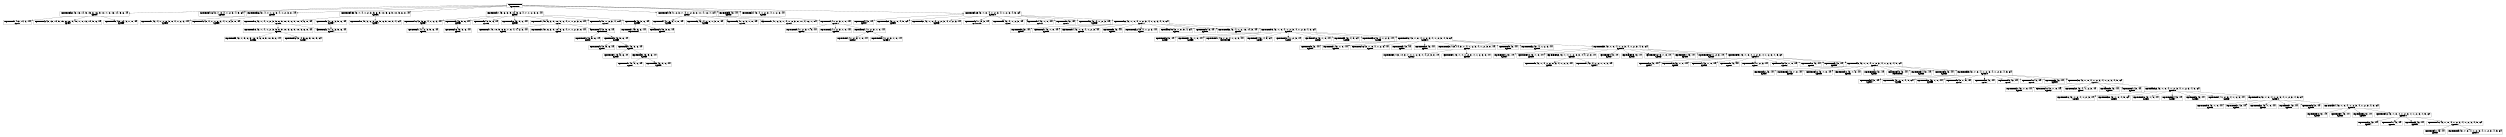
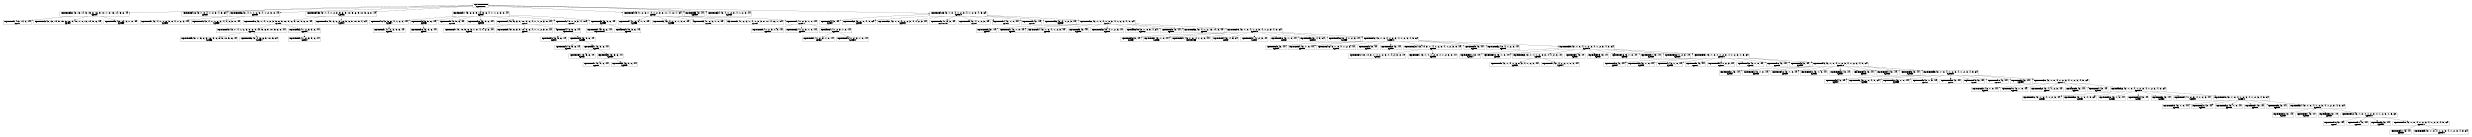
  digraph {
    node [shape=box]
    edge [arrowhead=tee fontname=helvetica]
    n1 [label=<represent=None<br/>type=None<br/>>]
    n2 [label=<represent=[60, ['3', '13', '14', '5', '15', '6', '16', '9', '10', '7', '8', '13', '14', '5', '6', '4']]<br/>type=4<br/>>]
    n3 [label=<represent=[116, ['3', '7', '8', '4', '1', '2', '3', '4', '5', '6']]<br/>type=3<br/>>]
    n4 [label=<represent=[66, ['3', '4', '7', '1', '2', '3', '4', '1', '2', '3', '8', '4']]<br/>type=5<br/>>]
    n5 [label=<represent=[158, ['3', '7', '4', '1', '2', '3', '5', '6', '9', '10', '5', '6', '9', '10', '5', '6', '8', '4']]<br/>type=6<br/>>]
    n6 [label=<represent=[17, ['5', '6', '3', '9', '10', '5', '6', '4', '7', '1', '2', '3', '8', '4']]<br/>type=1<br/>>]
    n7 [label=<represent=[149, ['1', '2', '3', '7', '4', '1', '2', '3', '8', '11', '4', '12', '7', '8']]<br/>type=2<br/>>]
    n8 [label=<represent=[3, ['3', '4']]<br/>type=8<br/>>]
    n9 [label=<represent=[24, ['3', '4', '1', '2', '3', '4', '1', '2', '3', '4']]<br/>type=9<br/>>]
    n10 [label=<represent=[125, ['3', '7', '8', '4', '1', '2', '3', '4', '1', '2', '3', '4', '5', '6']]<br/>type=10<br/>>]
    n11 [label=<represent=[1, ['13', '14', '3', '4']]<br/>type=7<br/>>]
    n12 [label=<represent=[2, ['3', '13', '14', '5', '15', '6', '16', '9', '10', '7', '8', '13', '14', '5', '6', '4']]<br/>type=4<br/>>]
    n13 [label=<represent=[0, ['13', '14', '3', '7', '8', '4']]<br/>type=5<br/>>]
    n14 [label=<represent=[1, ['3', '4', '7', '1', '2', '3', '8', '4', '1', '2', '3', '4']]<br/>type=3<br/>>]
    n15 [label=<represent=[0, ['3', '4', '7', '1', '2', '3', '4', '1', '2', '3', '8', '4']]<br/>type=5<br/>>]
    n16 [label=<represent=[16, ['3', '7', '4', '1', '2', '3', '5', '6', '9', '10', '5', '6', '9', '10', '5', '6', '8', '4']]<br/>type=6<br/>>]
    n17 [label=<represent=[10, ['5', '3', '6', '9', '10', '5', '6', '9', '10', '5', '4', '6']]<br/>type=4<br/>>]
    n18 [label=<represent=[16, ['3', '5', '6', '4']]<br/>type=7<br/>>]
    n19 [label=<represent=[10, ['3', '5', '6', '4', '1', '2', '3', '4']]<br/>type=4<br/>>]
    n20 [label=<represent=[8, ['3', '5', '6', '4']]<br/>type=3<br/>>]
    n21 [label=<represent=[9, ['3', '5', '6', '4']]<br/>type=6<br/>>]
    n22 [label=<represent=[12, ['3', '5', '6', '4']]<br/>type=9<br/>>]
    n23 [label=<represent=[1, ['5', '6', '3', '9', '10', '5', '6', '4', '7', '1', '2', '3', '8', '4']]<br/>type=1<br/>>]
    n24 [label=<represent=[0, ['9', '1', '2', '3', '4', '10']]<br/>type=8<br/>>]
    n25 [label=<represent=[5, ['5', '3', '6', '4']]<br/>type=9<br/>>]
    n26 [label=<represent=[4, ['1', '2', '3', '7', '8', '4']]<br/>type=5<br/>>]
    n27 [label=<represent=[2, ['3', '4', '1', '2', '7', '3', '8', '4']]<br/>type=3<br/>>]
    n28 [label=<represent=[3, ['1', '2', '3', '7', '8', '4']]<br/>type=6<br/>>]
    n29 [label=<represent=[7, ['1', '2', '3', '7', '4', '1', '2', '3', '8', '11', '4', '12', '7', '8']]<br/>type=2<br/>>]
    n30 [label=<represent=[1, ['1', '2', '3', '7', '8', '4']]<br/>type=10<br/>>]
    n31 [label=<represent=[4, ['3', '4']]<br/>type=4<br/>>]
    n32 [label=<represent=[29, ['3', '7', '8', '4', '5', '6']]<br/>type=5<br/>>]
    n33 [label=<represent=[21, ['3', '7', '8', '4', '1', '2', '3', '4', '1', '2', '3', '4']]<br/>type=3<br/>>]
    n34 [label=<represent=[6, ['1', '2', '3', '4']]<br/>represent=7<br/>>]
    n35 [label=<represent=[9, ['3', '4', '1', '2', '3', '4']]<br/>type=1<br/>>]
    n36 [label=<represent=[14, ['3', '7', '8', '4']]<br/>type=2<br/>>]
    n37 [label=<represent=[8, ['3', '4']]<br/>type=8<br/>>]
    n38 [label=<represent=[93, ['3', '4', '1', '2', '3', '4']]<br/>type=9<br/>>]
    n39 [label=<represent=[82, ['3', '7', '8', '4', '1', '2', '3', '4', '1', '2', '3', '4', '5', '6']]<br/>type=10<br/>>]
    n40 [label=<represent=[15, ['3', '7', '4', '1', '2', '3', '5', '6', '9', '10', '5', '6', '9', '10', '5', '6', '8', '4']]<br/>type=6<br/>>]
    n41 [label=<represent=[2, ['1', '2', '3', '5', '6', '4']]<br/>type=4<br/>>]
    n42 [label=<represent=[5, ['3', '7', '5', '6', '9', '10', '5', '6', '8', '9', '10', '5', '6', '4']]<br/>type=6<br/>>]
    n43 [label=<represent=[6, ['3', '4', '5', '6', '9', '10', '5', '6']]<br/>type=4<br/>>]
    n44 [label=<represent=[0, ['1', '2', '3', '5', '6', '4']]<br/>type=4<br/>>]
    n45 [label=<represent=[1, ['1', '2', '3', '5', '6', '4']]<br/>type=6<br/>>]
    n46 [label=<represent=[7, ['9', '10', '5', '6', '3', '7', '8', '4', '1', '2', '3', '4']]<br/>type=3<br/>>]
    n47 [label=<represent=[0, ['5', '6', '3', '9', '10', '5', '6', '4', '7', '1', '2', '3', '8', '4']]<br/>type=1<br/>>]
    n48 [label=<represent=[4, ['3', '5', '6', '4']]<br/>represent=9<br/>>]
    n49 [label=<represent=[1, ['5', '3', '6', '4']]<br/>represent=4<br/>>]
    n50 [label=<represent=[0, ['5', '3', '6', '4']]<br/>type=9<br/>>]
    n51 [label=<represent=[0, ['3', '5', '6', '4']]<br/>type=1<br/>>]
    n52 [label=<represent=[2, ['3', '5', '6', '4']]<br/>type=9<br/>>]
    n53 [label=<represent=[0, ['3', '5', '6', '4']]<br/>type=1<br/>>]
    n54 [label=<represent=[1, ['3', '5', '6', '4']]<br/>type=9<br/>>]
    n55 [label=<represent=[1, ['3', '5', '6', '4']]<br/>type=1<br/>>]
    n56 [label=<represent=[0, ['3', '5', '6', '4']]<br/>type=9<br/>>]
    n57 [label=<represent=[1, ['3', '5', '6', '4']]<br/>type=1<br/>>]
    n58 [label=<represent=[0, ['3', '5', '6', '4']]<br/>type=9<br/>>]
    n59 [label=<represent=[0, ['1', '2', '3', '7', '8', '4']]<br/>type=2<br/>>]
    n60 [label=<represent=[2, ['1', '2', '3', '7', '8', '4']]<br/>type=5<br/>>]
    n61 [label=<represent=[1, ['1', '2', '3', '7', '8', '4']]<br/>type=10<br/>>]
    n62 [label=<represent=[1, ['1', '2', '3', '7', '8', '4']]<br/>type=2<br/>>]
    n63 [label=<represent=[0, ['1', '2', '3', '7', '8', '4']]<br/>type=10<br/>>]
    n64 [label=<represent=[6, ['3', '4']]<br/>type=4<br/>>]
    n65 [label=<represent=[1, ['3', '7', '8', '4']]<br/>type=5<br/>>]
    n66 [label=<represent=[14, ['3', '7', '8', '4', '1', '2', '3', '4']]<br/>type=3<br/>>]
    n67 [label=<represent=[3, ['3', '4']]<br/>type=7<br/>>]
    n68 [label=<represent=[32, ['3', '4', '1', '2', '3', '4']]<br/>type=1<br/>>]
    n69 [label=<represent=[19, ['3', '7', '8', '5', '4', '6']]<br/>type=2<br/>>]
    n70 [label=<represent=[8, ['3', '4']]<br/>type=8<br/>>]
    n71 [label=<represent=[36, ['3', '4', '1', '2', '13', '14', '3', '4']]<br/>type=9<br/>>]
    n72 [label=<represent=[75, ['3', '7', '8', '4', '1', '2', '3', '4', '1', '2', '3', '4', '5', '6']]<br/>type=10<br/>>]
    n73 [label=<represent=[6, ['3', '4']]<br/>type=4<br/>>]
    n74 [label=<represent=[1, ['3', '7', '8', '4']]<br/>type=5<br/>>]
    n75 [label=<represent=[17, ['3', '7', '8', '4', '1', '2', '3', '4']]<br/>represent=3<br/>>]
    n76 [label=<represent=[4, ['3', '4', '5', '6']]<br/>type=7<br/>>]
    n77 [label=<represent=[27, ['1', '2', '3', '4']]<br/>type=1<br/>>]
    n78 [label=<represent=[18, ['3', '7', '8', '4']]<br/>type=2<br/>>]
    n79 [label=<represent=[5, ['3', '4', '5', '6']]<br/>type=8<br/>>]
    n80 [label=<represent=[38, ['3', '4', '1', '2', '3', '4']]<br/>type=9<br/>>]
    n81 [label=<represent=[67, ['3', '7', '8', '4', '1', '2', '3', '4', '1', '2', '3', '4', '5', '6']]<br/>type=10<br/>>]
    n82 [label=<represent=[8, ['3', '4']]<br/>type=4<br/>>]
    n83 [label=<represent=[1, ['3', '7', '8', '4']]<br/>type=5<br/>>]
    n84 [label=<represent=[16, ['3', '7', '8', '4', '1', '2', '3', '4']]<br/>type=0<br/>>]
    n85 [label=<represent=[3, ['3', '4']]<br/>type=7<br/>>]
    n86 [label=<represent=[29, ['3', '4']]<br/>type=1<br/>>]
    n87 [label=<represent=[20, ['13', '14', '3', '7', '4', '1', '2', '3', '4', '1', '2', '3', '8', '4']]<br/>type=2<br/>>]
    n88 [label=<represent=[9, ['3', '4']]<br/>type=8<br/>>]
    n89 [label=<represent=[32, ['3', '4', '1', '2', '3', '4']]<br/>type=9<br/>>]
    n90 [label=<represent=[59, ['3', '7', '8', '4', '1', '2', '3', '4', '1', '2', '3', '4', '5', '6']]<br/>type=10<br/>>]
    n91 [label=<represent=[0, ['13', '14', '3', '7', '4', '1', '2', '3', '4', '1', '2', '3', '8', '4']]<br/>type=2<br/>>]
    n92 [label=<represent=[1, ['3', '7', '4', '1', '2', '3', '4', '1', '2', '3', '8', '4']]<br/>type=5<br/>>]
    n93 [label=<represent=[11, ['3', '4']]<br/>type=4<br/>>]
    n94 [label=<represent=[10, ['3', '7', '8', '4']]<br/>type=5<br/>>]
    n95 [label=<represent=[23, ['3', '7', '4', '1', '2', '8', '3', '4', '1', '2', '3', '4']]<br/>type=3<br/>>]
    n96 [label=<represent=[4, ['3', '4']]<br/>type=7<br/>>]
    n97 [label=<represent=[43, ['3', '4']]<br/>type=1<br/>>]
    n98 [label=<represent=[16, ['3', '7', '8', '4']]<br/>type=2<br/>>]
    n99 [label=<represent=[14, ['3', '4']]<br/>type=8<br/>>]
    n100 [label=<represent=[36, ['1', '2', '3', '4']]<br/>type=9<br/>>]
    n101 [label=<represent=[51, ['3', '7', '8', '4', '1', '2', '3', '4', '1', '2', '3', '4', '5', '6']]<br/>type=10<br/>>]
    n102 [label=<represent=[0, ['3', '7', '4', '1', '2', '8', '3', '4', '1', '2', '3', '4']]<br/>type=3<br/>>]
    n103 [label=<represent=[1, ['3', '4', '1', '2', '7', '8', '3', '4']]<br/>type=4<br/>>]
    n104 [label=<represent=[10, ['3', '4']]<br/>type=4<br/>>]
    n105 [label=<represent=[15, ['3', '7', '8', '4']]<br/>type=5<br/>>]
    n106 [label=<represent=[1, ['3', '7', '8', '4']]<br/>type=3<br/>>]
    n107 [label=<represent=[8, ['3', '4']]<br/>type=7<br/>>]
    n108 [label=<represent=[54, ['1', '2', '3', '4']]<br/>type=1<br/>>]
    n109 [label=<represent=[13, ['3', '7', '8', '4']]<br/>type=2<br/>>]
    n110 [label=<represent=[12, ['3', '4']]<br/>type=8<br/>>]
    n111 [label=<represent=[3, ['3', '4']]<br/>type=9<br/>>]
    n112 [label=<represent=[42, ['3', '7', '8', '4', '1', '2', '3', '4', '1', '2', '3', '4', '5', '6']]<br/>type=10<br/>>]
    n113 [label=<represent=[21, ['3', '4']]<br/>type=4<br/>>]
    n114 [label=<represent=[2, ['3', '7', '8', '4']]<br/>type=3<br/>>]
    n115 [label=<represent=[12, ['3', '7', '8', '4']]<br/>type=5<br/>>]
    n116 [label=<represent=[10, ['3', '7', '8', '4']]<br/>type=2<br/>>]
    n117 [label=<represent=[22, ['3', '4']]<br/>type=7<br/>>]
-   n118 [label=<represent=[48, ['3', '4']]<br/>represent=1<br/>>]
+   n118 [label=<represent=[48, ['3', '4']]<br/>type=1<br/>>]
    n119 [label=<represent=[14, ['3', '4']]<br/>type=8<br/>>]
    n120 [label=<represent=[3, ['3', '4']]<br/>type=9<br/>>]
    n121 [label=<represent=[35, ['3', '7', '8', '4', '1', '2', '3', '4', '1', '2', '3', '4', '5', '6']]<br/>type=10<br/>>]
    n122 [label=<represent=[34, ['3', '4']]<br/>type=4<br/>>]
    n123 [label=<represent=[6, ['3', '7', '8', '4', '5', '6']]<br/>type=3<br/>>]
    n124 [label=<represent=[12, ['3', '7', '8', '4']]<br/>type=5<br/>>]
    n125 [label=<represent=[9, ['3', '7', '8', '4']]<br/>type=2<br/>>]
    n126 [label=<represent=[29, ['3', '4']]<br/>type=7<br/>>]
    n127 [label=<represent=[42, ['3', '4']]<br/>type=1<br/>>]
    n128 [label=<represent=[10, ['3', '4']]<br/>type=8<br/>>]
    n129 [label=<represent=[2, ['3', '4']]<br/>type=9<br/>>]
    n130 [label=<represent=[28, ['3', '7', '8', '4', '1', '2', '3', '4', '1', '2', '3', '4', '5', '6']]<br/>type=10<br/>>]
    n131 [label=<represent=[21, ['3', '7', '8', '4']]<br/>type=5<br/>>]
    n132 [label=<represent=[10, ['3', '7', '8', '4']]<br/>type=2<br/>>]
    n133 [label=<represent=[29, ['3', '4', '1', '2', '3', '4']]<br/>type=7<br/>>]
    n134 [label=<represent=[8, ['3', '4']]<br/>type=8<br/>>]
    n135 [label=<represent=[7, ['3', '4']]<br/>type=9<br/>>]
    n136 [label=<represent=[23, ['3', '7', '8', '4', '1', '2', '3', '4', '1', '2', '3', '4', '5', '6']]<br/>type=10<br/>>]
    n137 [label=<represent=[12, ['3', '7', '8', '4', '1', '2', '3', '4']]<br/>type=3<br/>>]
    n138 [label=<represent=[28, ['3', '7', '8', '4', '5', '6']]<br/>type=5<br/>>]
    n139 [label=<represent=[16, ['3', '7', '8', '4']]<br/>type=2<br/>>]
    n140 [label=<represent=[24, ['3', '4']]<br/>type=7<br/>>]
    n141 [label=<represent=[6, ['3', '4']]<br/>type=8<br/>>]
    n142 [label=<represent=[7, ['1', '2', '3', '4', '1', '2', '3', '4']]<br/>type=9<br/>>]
    n143 [label=<represent=[18, ['3', '7', '8', '4', '1', '2', '3', '4', '1', '2', '3', '4', '5', '6']]<br/>type=10<br/>>]
    n144 [label=<represent=[15, ['3', '7', '8', '4']]<br/>type=3<br/>>]
    n145 [label=<represent=[21, ['3', '4']]<br/>type=7<br/>>]
    n146 [label=<represent=[22, ['3', '7', '8', '4']]<br/>type=2<br/>>]
    n147 [label=<represent=[7, ['3', '4']]<br/>type=8<br/>>]
    n148 [label=<represent=[6, ['3', '4']]<br/>type=9<br/>>]
    n149 [label=<represent=[14, ['3', '7', '8', '4', '1', '2', '3', '4', '1', '2', '3', '4', '5', '6']]<br/>type=10<br/>>]
    n150 [label=<represent=[18, ['3', '4']]<br/>type=7<br/>>]
    n151 [label=<represent=[7, ['3', '4']]<br/>type=8<br/>>]
    n152 [label=<represent=[6, ['3', '4']]<br/>type=9<br/>>]
    n153 [label=<represent=[12, ['3', '7', '8', '4', '1', '2', '3', '4', '1', '2', '3', '4', '5', '6']]<br/>type=10<br/>>]
-   n154 [label=<represent=[16, ['3', '4']]<br/>type=4<br/>>]
+   n154 [label=<represent=[16, ['3', '4']]<br/>type=7<br/>>]
    n155 [label=<represent=[11, ['3', '4']]<br/>type=8<br/>>]
    n156 [label=<represent=[9, ['3', '4']]<br/>type=9<br/>>]
    n157 [label=<represent=[10, ['3', '7', '8', '4', '1', '2', '3', '4', '1', '2', '3', '4', '5', '6']]<br/>type=10<br/>>]
    n158 [label=<represent=[11, ['3', '4']]<br/>type=8<br/>>]
    n159 [label=<represent=[9, ['3', '7', '8', '4', '1', '2', '3', '4', '1', '2', '3', '4', '5', '6']]<br/>type=10<br/>>]
    n1 -> n2
    n1 -> n3 [arrowhead=box]
    n1 -> n4 [arrowhead=normal]
    n1 -> n5
    n1 -> n6
    n1 -> n7 [arrowhead=normal]
    n1 -> n8 [arrowhead=box]
    n1 -> n9 [arrowhead=box]
    n1 -> n10 [arrowhead=normal]
    n2 -> n11 [arrowhead=normal]
    n2 -> n12 [arrowhead=box]
    n2 -> n13
    n4 -> n14 [arrowhead=normal]
    n4 -> n15 [arrowhead=normal]
    n5 -> n16 [arrowhead=normal]
    n5 -> n17
    n6 -> n19 [arrowhead=normal]
    n6 -> n20
    n6 -> n21 [arrowhead=normal]
    n6 -> n22
    n6 -> n23 [arrowhead=box]
    n6 -> n24 [arrowhead=box]
    n6 -> n25 [arrowhead=normal]
    n7 -> n26 [arrowhead=box]
    n7 -> n27
    n7 -> n28 [arrowhead=normal]
    n7 -> n29
    n7 -> n30
    n10 -> n31
    n10 -> n32 [arrowhead=box]
    n10 -> n33 [arrowhead=normal]
    n10 -> n34 [arrowhead=box]
    n10 -> n35
    n10 -> n36 [arrowhead=box]
    n10 -> n37 [arrowhead=normal]
    n10 -> n38
    n10 -> n39
    n16 -> n40 [arrowhead=normal]
    n16 -> n41
    n19 -> n45 [arrowhead=box]
    n20 -> n18 [arrowhead=normal]
    n23 -> n46 [arrowhead=box]
    n23 -> n47
    n23 -> n48
    n25 -> n49
    n25 -> n50 [arrowhead=normal]
    n30 -> n59 [arrowhead=box]
    n30 -> n60 [arrowhead=normal]
    n30 -> n61
    n39 -> n64 [arrowhead=normal]
    n39 -> n65 [arrowhead=box]
    n39 -> n66
    n39 -> n67 [arrowhead=box]
    n39 -> n68 [arrowhead=box]
    n39 -> n69 [arrowhead=box]
    n39 -> n70 [arrowhead=normal]
    n39 -> n71 [arrowhead=box]
    n39 -> n72
    n40 -> n42
    n40 -> n43 [arrowhead=normal]
-   n44 -> n41 [arrowhead=box]
+   n41 -> n44 [arrowhead=box]
    n48 -> n51 [arrowhead=box]
    n48 -> n52 [arrowhead=normal]
    n52 -> n53 [arrowhead=normal]
    n52 -> n54 [arrowhead=box]
    n54 -> n55
    n54 -> n56
    n56 -> n57
    n56 -> n58 [arrowhead=box]
    n61 -> n62
    n61 -> n63 [arrowhead=box]
    n72 -> n73 [arrowhead=normal]
    n72 -> n74 [arrowhead=box]
    n72 -> n75
    n72 -> n76
    n72 -> n77 [arrowhead=box]
    n72 -> n78
    n72 -> n79 [arrowhead=normal]
    n72 -> n80
    n72 -> n81 [arrowhead=box]
    n81 -> n82
    n81 -> n83 [arrowhead=box]
    n81 -> n84 [arrowhead=normal]
    n81 -> n85 [arrowhead=normal]
    n81 -> n86 [arrowhead=normal]
    n81 -> n87 [arrowhead=box]
    n81 -> n88
    n81 -> n89
    n81 -> n90
    n87 -> n91
    n87 -> n92 [arrowhead=box]
    n90 -> n93 [arrowhead=normal]
    n90 -> n94 [arrowhead=box]
    n90 -> n95 [arrowhead=box]
    n90 -> n96
    n90 -> n97 [arrowhead=normal]
    n90 -> n98 [arrowhead=box]
    n90 -> n99 [arrowhead=normal]
    n90 -> n100
    n90 -> n101 [arrowhead=box]
    n95 -> n102 [arrowhead=box]
    n95 -> n103
    n101 -> n104 [arrowhead=box]
    n101 -> n105
    n101 -> n106 [arrowhead=normal]
    n101 -> n107 [arrowhead=box]
    n101 -> n108
    n101 -> n109 [arrowhead=normal]
    n101 -> n110 [arrowhead=normal]
    n101 -> n111 [arrowhead=box]
    n101 -> n112 [arrowhead=box]
    n112 -> n113 [arrowhead=normal]
    n112 -> n114
    n112 -> n115 [arrowhead=box]
    n112 -> n116
    n112 -> n117 [arrowhead=normal]
    n112 -> n118 [arrowhead=normal]
    n112 -> n119 [arrowhead=normal]
    n112 -> n120 [arrowhead=normal]
    n112 -> n121 [arrowhead=normal]
    n121 -> n122 [arrowhead=box]
    n121 -> n123 [arrowhead=normal]
    n121 -> n124 [arrowhead=normal]
    n121 -> n125 [arrowhead=box]
    n121 -> n126 [arrowhead=box]
    n121 -> n127
    n121 -> n128
    n121 -> n129
    n121 -> n130 [arrowhead=box]
    n130 -> n131 [arrowhead=normal]
    n130 -> n132 [arrowhead=box]
    n130 -> n133 [arrowhead=normal]
    n130 -> n134 [arrowhead=box]
    n130 -> n135
    n130 -> n136 [arrowhead=normal]
    n136 -> n137 [arrowhead=box]
    n136 -> n138 [arrowhead=box]
    n136 -> n139
    n136 -> n140 [arrowhead=normal]
    n136 -> n141
    n136 -> n142 [arrowhead=normal]
    n136 -> n143
    n143 -> n144
    n143 -> n145 [arrowhead=box]
    n143 -> n146 [arrowhead=box]
    n143 -> n147 [arrowhead=normal]
    n143 -> n148
    n143 -> n149
    n149 -> n150
    n149 -> n151
    n149 -> n152
    n149 -> n153 [arrowhead=normal]
    n153 -> n154 [arrowhead=normal]
    n153 -> n155 [arrowhead=box]
    n153 -> n156 [arrowhead=box]
    n153 -> n157
    n157 -> n158
    n157 -> n159 [arrowhead=normal]
  }
